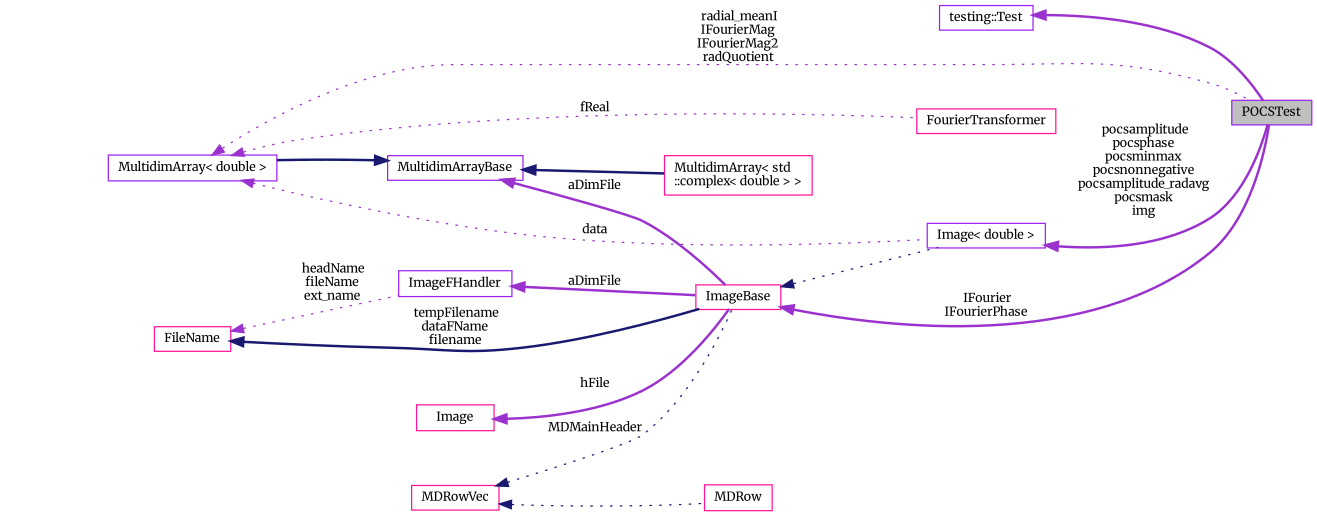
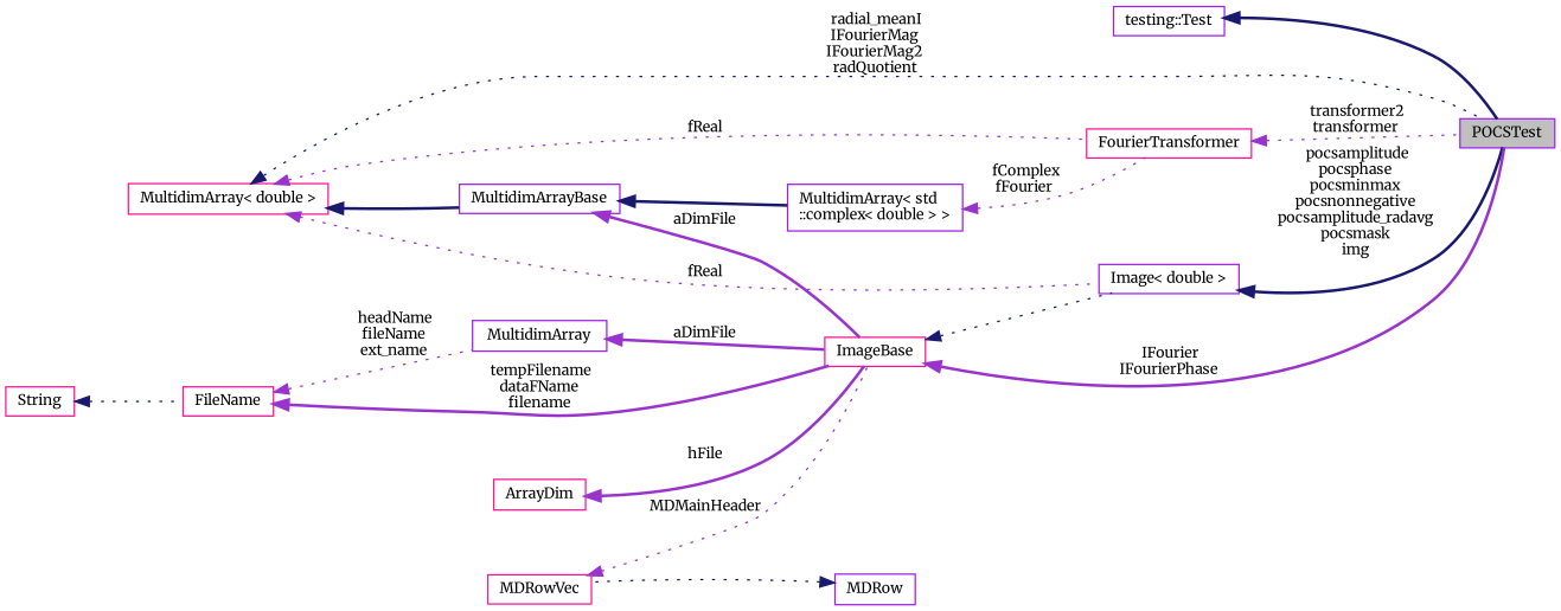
  digraph {
    fontname=Merriweather
    rankdir=LR
    node [color=purple fillcolor=white fontname=Merriweather fontsize=10 shape=record style=filled]
    edge [color=darkorchid3 dir=back fontname=Merriweather fontsize=10 labelfontname=Helvetica labelfontsize=10 style=dotted]
    n1 [fillcolor=grey75 fontcolor=black height=0.2 label=POCSTest width=0.4]
    n2 [height=0.2 label="testing::Test" width=0.4]
    n3 [color=deeppink height=0.2 label=FourierTransformer width=0.4]
-   n4 [height=0.2 label="MultidimArray\< double \>" width=0.4]
+   n4 [color=deeppink height=0.2 label="MultidimArray\< double \>" width=0.4]
    n5 [height=0.2 label="Image\< double \>" width=0.4]
    n6 [height=0.2 label=MultidimArrayBase width=0.4]
-   n7 [color=deeppink height=0.2 label="MultidimArray\< std\l::complex\< double \> \>" width=0.4]
+   n7 [height=0.2 label="MultidimArray\< std\l::complex\< double \> \>" width=0.4]
    n8 [color=deeppink height=0.2 label=ImageBase width=0.4]
    n9 [color=deeppink height=0.2 label=MDRowVec width=0.4]
-   n10 [color=deeppink height=0.2 label=MDRow width=0.4]
-   n11 [height=0.2 label=ImageFHandler width=0.4]
+   n10 [height=0.2 label=MDRow width=0.4]
+   n11 [height=0.2 label=MultidimArray width=0.4]
    n12 [color=deeppink height=0.2 label=FileName width=0.4]
-   n14 [color=deeppink height=0.2 label=Image width=0.4]
-   n2 -> n1 [style=bold]
-   n4 -> n1 [label=" radial_meanI\nIFourierMag\nIFourierMag2\nradQuotient"]
+   n13 [color=deeppink height=0.2 label=String width=0.4]
+   n14 [color=deeppink height=0.2 label=ArrayDim width=0.4]
+   n2 -> n1 [color=midnightblue style=bold]
+   n3 -> n1 [label=" transformer2\ntransformer"]
+   n4 -> n1 [color=midnightblue label=" radial_meanI\nIFourierMag\nIFourierMag2\nradQuotient"]
    n4 -> n3 [label=" fReal"]
-   n4 -> n5 [label=" data"]
-   n5 -> n1 [label=" pocsamplitude\npocsphase\npocsminmax\npocsnonnegative\npocsamplitude_radavg\npocsmask\nimg" style=bold]
-   n6 -> n4 [color=midnightblue style=bold]
+   n4 -> n5 [label=" fReal"]
+   n5 -> n1 [color=midnightblue label=" pocsamplitude\npocsphase\npocsminmax\npocsnonnegative\npocsamplitude_radavg\npocsmask\nimg" style=bold]
+   n4 -> n6 [color=midnightblue style=bold]
    n6 -> n7 [color=midnightblue style=bold]
    n6 -> n8 [label=" aDimFile" style=bold]
+   n7 -> n3 [label=" fComplex\nfFourier"]
    n8 -> n1 [label=" IFourier\nIFourierPhase" style=bold]
    n8 -> n5 [color=midnightblue]
-   n9 -> n8 [color=midnightblue label=" MDMainHeader"]
-   n9 -> n10 [color=midnightblue]
+   n9 -> n8 [label=" MDMainHeader"]
+   n10 -> n9 [color=midnightblue]
    n11 -> n8 [label=" aDimFile" style=bold]
-   n12 -> n8 [color=midnightblue label=" tempFilename\ndataFName\nfilename" style=bold]
+   n12 -> n8 [label=" tempFilename\ndataFName\nfilename" style=bold]
    n12 -> n11 [label=" headName\nfileName\next_name"]
+   n13 -> n12 [color=midnightblue]
    n14 -> n8 [label=" hFile" style=bold]
  }
